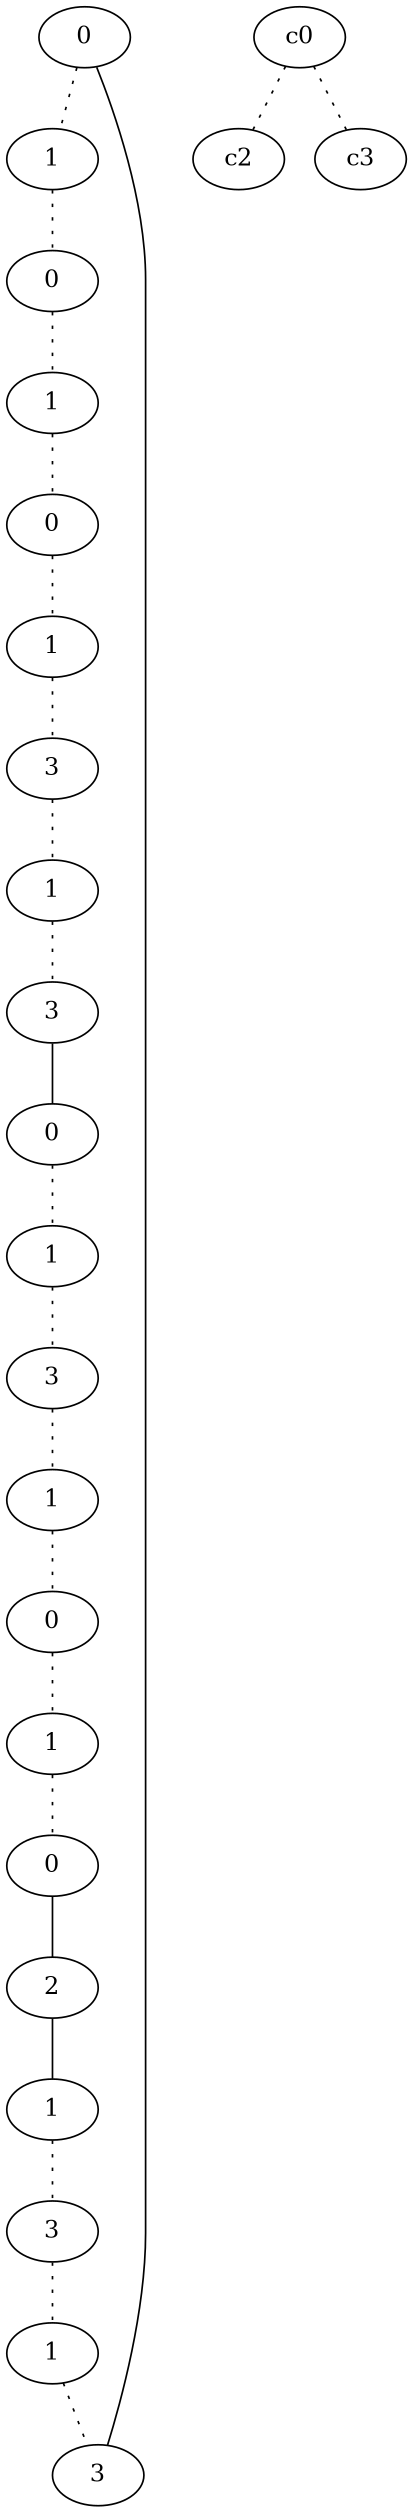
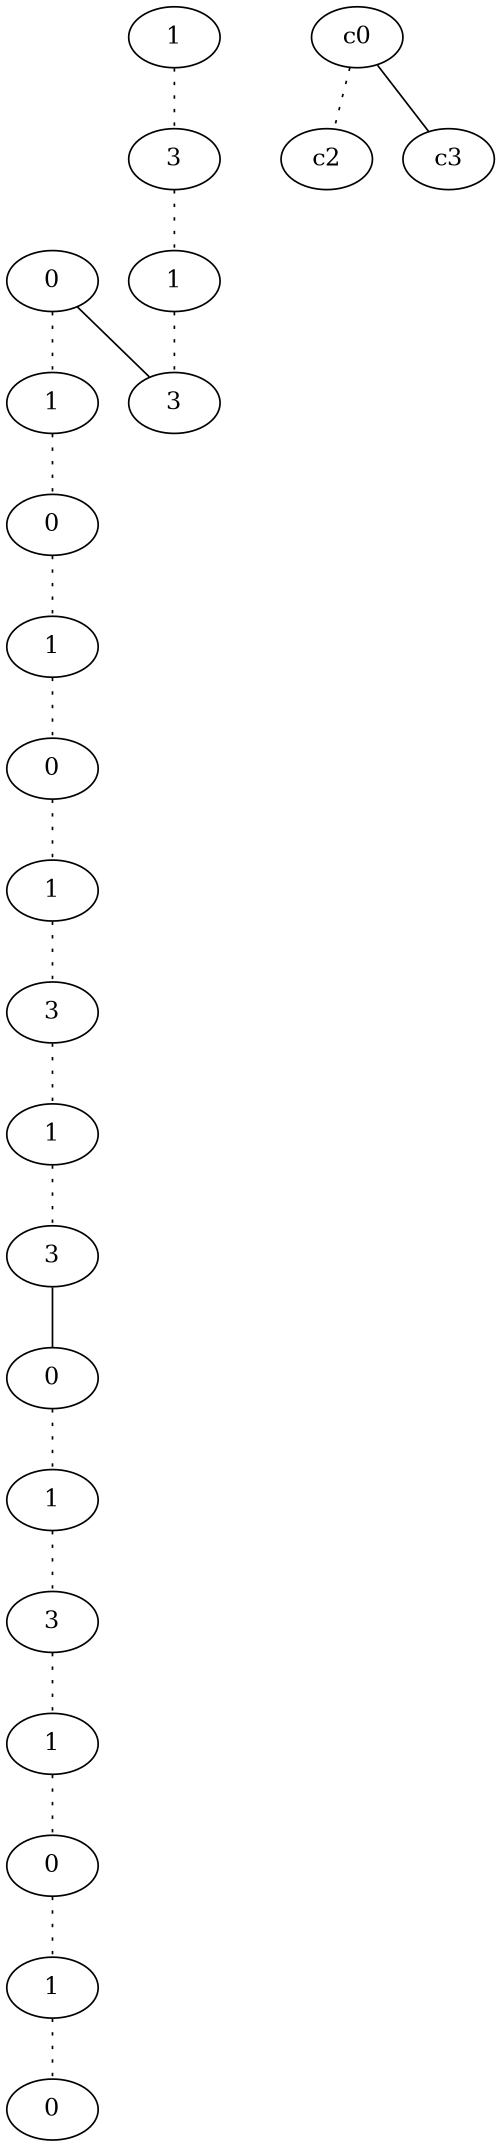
  graph {
    edge [style=dotted]
    n1 [label=0]
    n2 [label=1]
    n3 [label=3]
    n4 [label=0]
    n5 [label=1]
    n6 [label=0]
    n7 [label=1]
    n8 [label=3]
    n9 [label=1]
    n10 [label=3]
    n11 [label=0]
    n12 [label=1]
    n13 [label=3]
    n14 [label=1]
    n15 [label=0]
    n16 [label=1]
    n17 [label=0]
-   n18 [label=2]
    n19 [label=1]
    n20 [label=3]
    n21 [label=1]
    c0
    c2
    c3
    n1 -- n2
    n1 -- n3 [style=""]
    n2 -- n4
    n4 -- n5
    n5 -- n6
    n6 -- n7
    n7 -- n8
    n8 -- n9
    n9 -- n10
    n10 -- n11 [style=""]
    n11 -- n12
    n12 -- n13
    n13 -- n14
    n14 -- n15
    n15 -- n16
    n16 -- n17
-   n17 -- n18 [style=""]
-   n18 -- n19 [style=""]
    n19 -- n20
    n20 -- n21
    n21 -- n3
    c0 -- c2
-   c0 -- c3
+   c0 -- c3 [style=""]
  }
